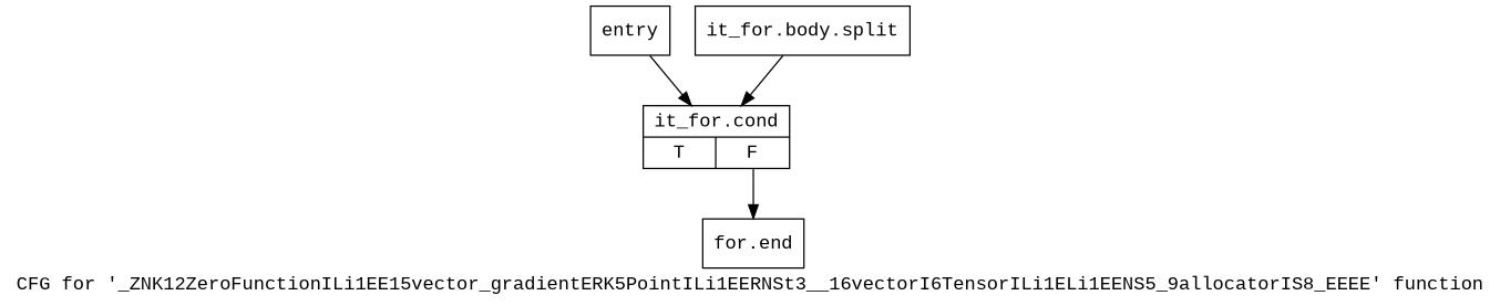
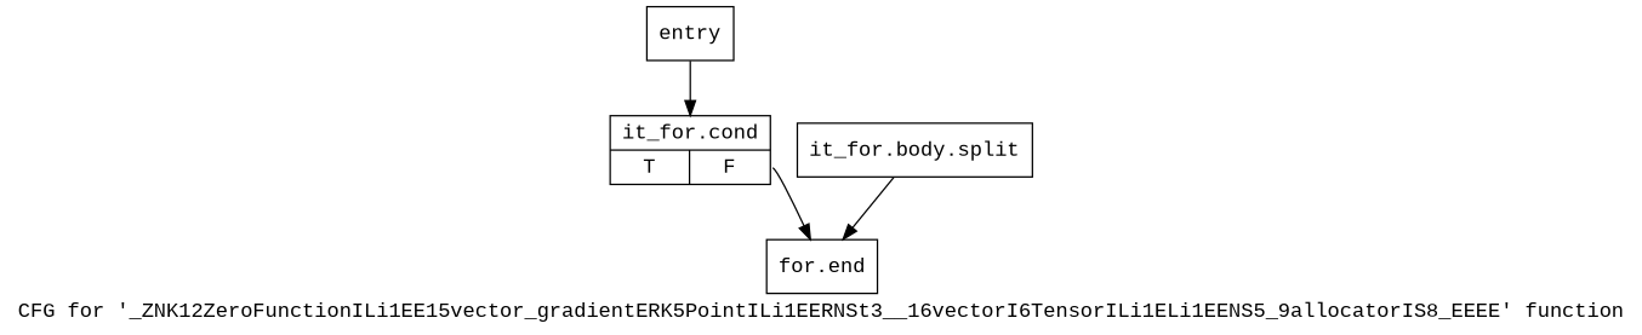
  digraph {
    fontname="Liberation Mono"
    label="CFG for '_ZNK12ZeroFunctionILi1EE15vector_gradientERK5PointILi1EERNSt3__16vectorI6TensorILi1ELi1EENS5_9allocatorIS8_EEEE' function"
    node [fontname="Liberation Mono" shape=record]
    edge [fontname="Liberation Mono"]
    n1 [label="{entry}"]
    n2 [label="{it_for.cond|{<s0>T|<s1>F}}"]
    n3 [label="{for.end}"]
    n4 [label="{it_for.body.split}"]
    n1 -> n2
    n2 -> n3 [tailport=s1]
-   n4 -> n2
+   n4 -> n3
  }
